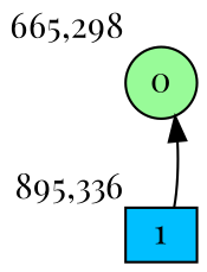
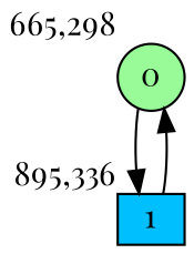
  digraph {
    bgcolor=white
    fontname="Playfair Display"
    node [fixedsize=true style=filled fontname="Playfair Display"]
    edge [fontname="Playfair Display"]
    0 [fillcolor=palegreen height=0.3 shape=circle width=0.4 xlabel="665,298"]
    1 [fillcolor=deepskyblue height=0.3 shape=box width=0.4 xlabel="895,336"]
+   0 -> 1
    1 -> 0
  }
